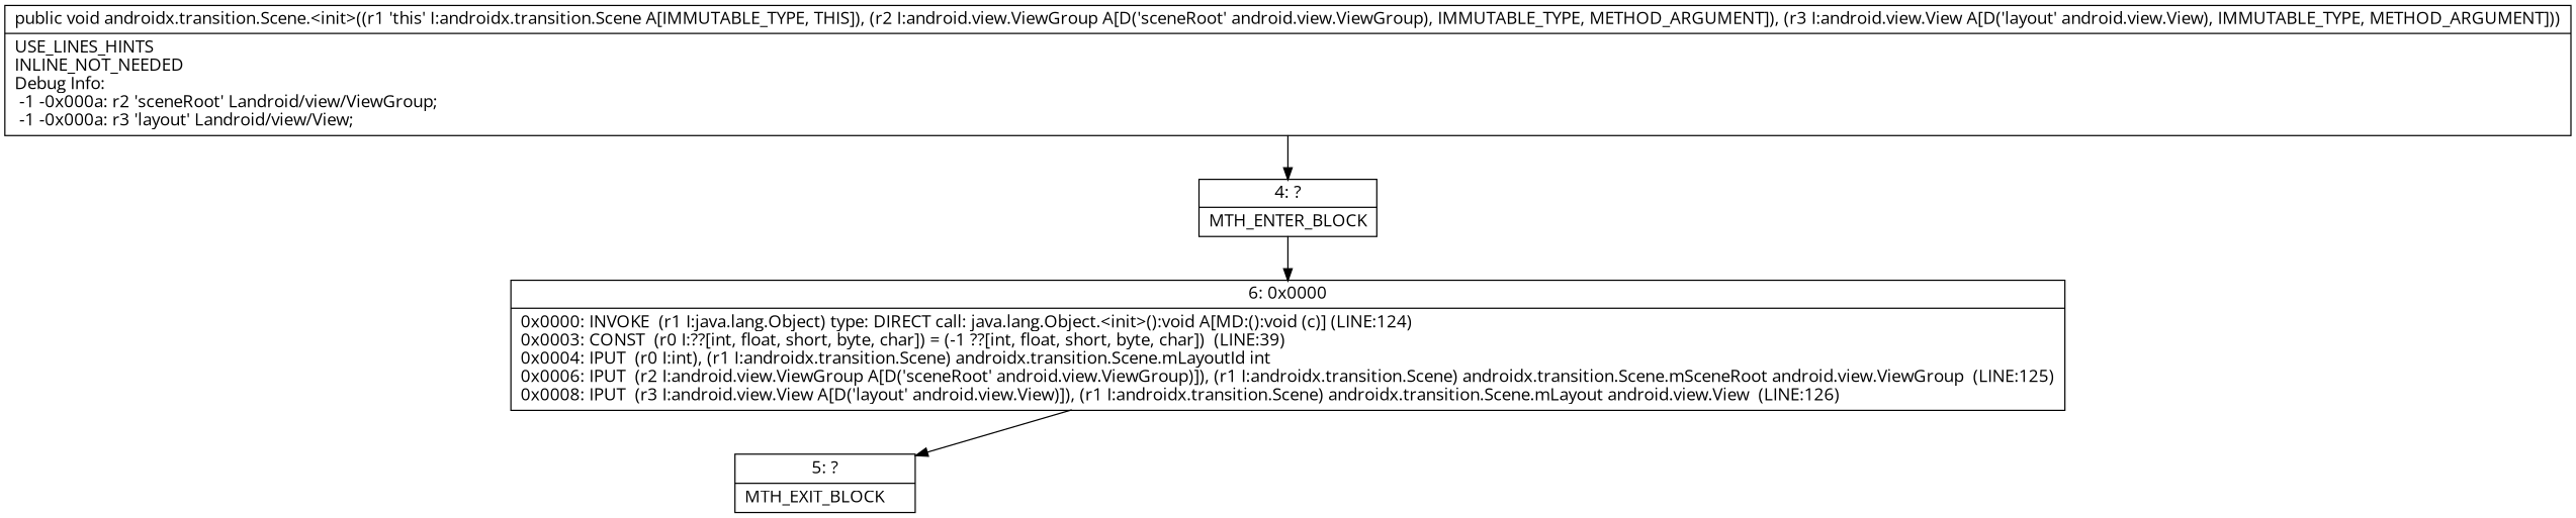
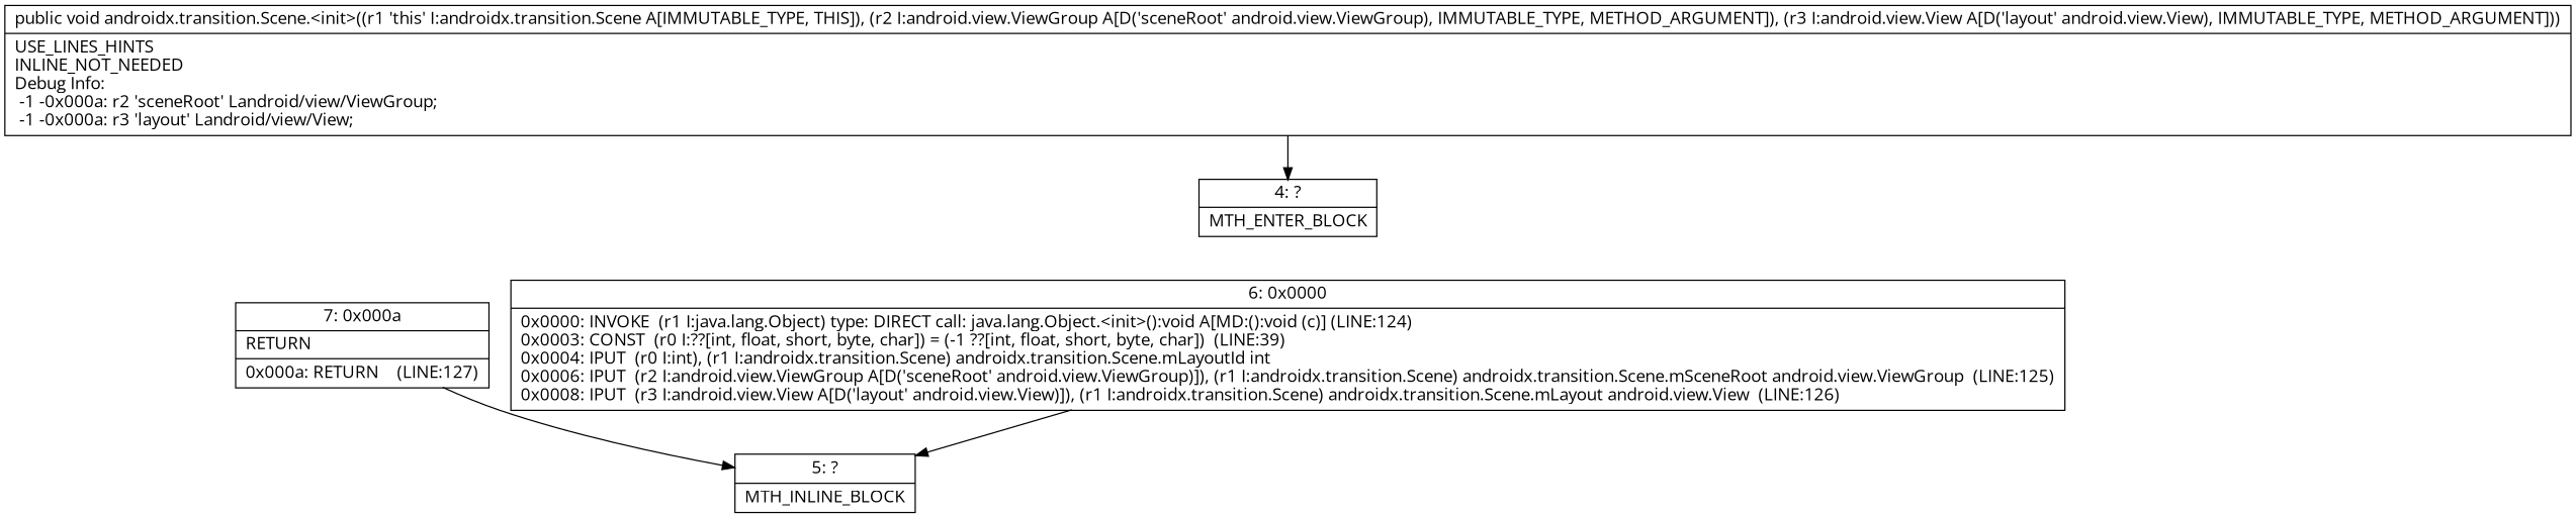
  digraph {
    fontname="Open Sans"
    node [fontname="Open Sans" shape=record]
    edge [fontname="Open Sans"]
    n1 [label="{4\:\ ?|MTH_ENTER_BLOCK\l}"]
    n2 [label="{6\:\ 0x0000|0x0000: INVOKE  (r1 I:java.lang.Object) type: DIRECT call: java.lang.Object.\<init\>():void A[MD:():void (c)] (LINE:124)\l0x0003: CONST  (r0 I:??[int, float, short, byte, char]) = (\-1 ??[int, float, short, byte, char])  (LINE:39)\l0x0004: IPUT  (r0 I:int), (r1 I:androidx.transition.Scene) androidx.transition.Scene.mLayoutId int \l0x0006: IPUT  (r2 I:android.view.ViewGroup A[D('sceneRoot' android.view.ViewGroup)]), (r1 I:androidx.transition.Scene) androidx.transition.Scene.mSceneRoot android.view.ViewGroup  (LINE:125)\l0x0008: IPUT  (r3 I:android.view.View A[D('layout' android.view.View)]), (r1 I:androidx.transition.Scene) androidx.transition.Scene.mLayout android.view.View  (LINE:126)\l}"]
-   n3 [label="{5\:\ ?|MTH_EXIT_BLOCK\l}"]
+   n3 [label="{5\:\ ?|MTH_INLINE_BLOCK\l}"]
+   n4 [label="{7\:\ 0x000a|RETURN\l|0x000a: RETURN    (LINE:127)\l}"]
    n5 [label="{public void androidx.transition.Scene.\<init\>((r1 'this' I:androidx.transition.Scene A[IMMUTABLE_TYPE, THIS]), (r2 I:android.view.ViewGroup A[D('sceneRoot' android.view.ViewGroup), IMMUTABLE_TYPE, METHOD_ARGUMENT]), (r3 I:android.view.View A[D('layout' android.view.View), IMMUTABLE_TYPE, METHOD_ARGUMENT]))  | USE_LINES_HINTS\lINLINE_NOT_NEEDED\lDebug Info:\l  \-1 \-0x000a: r2 'sceneRoot' Landroid\/view\/ViewGroup;\l  \-1 \-0x000a: r3 'layout' Landroid\/view\/View;\l}"]
-   n1 -> n2
    n2 -> n3
+   n4 -> n3
    n5 -> n1
  }
